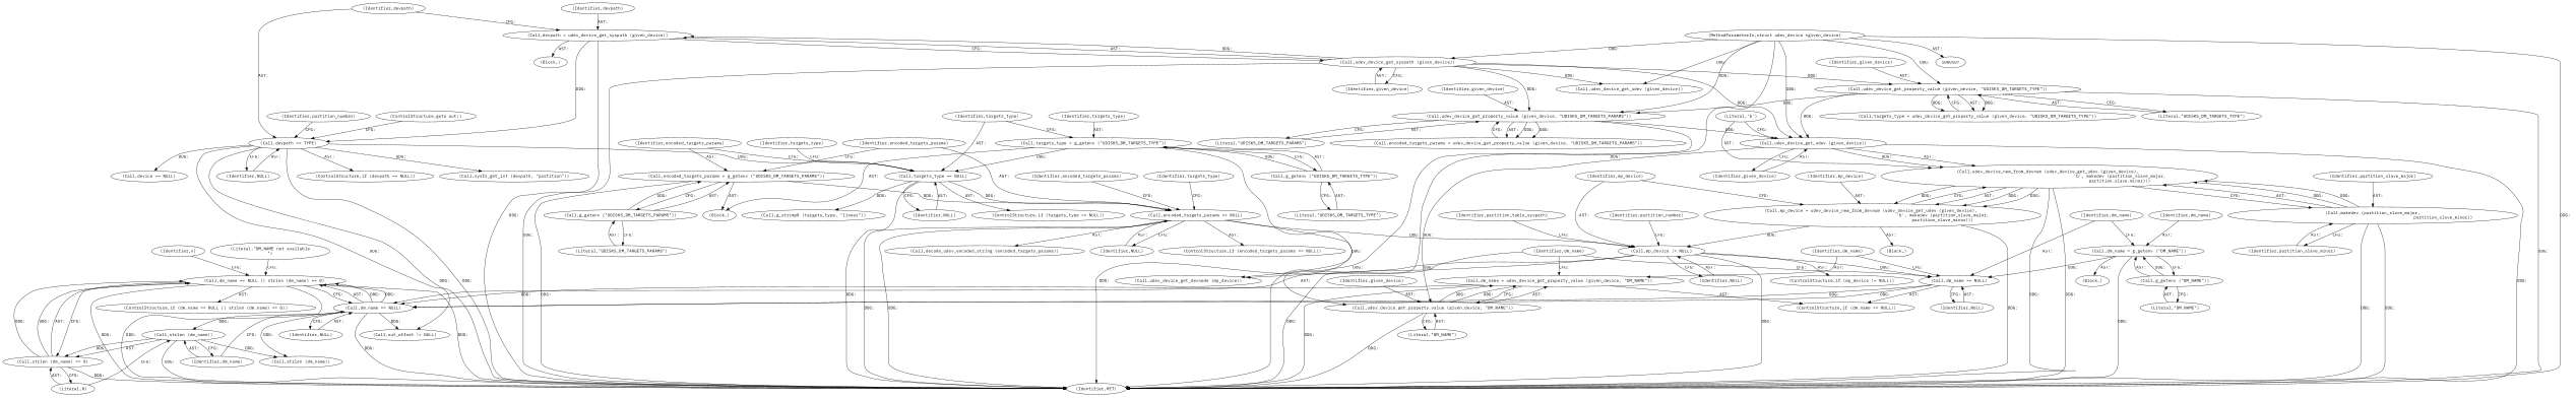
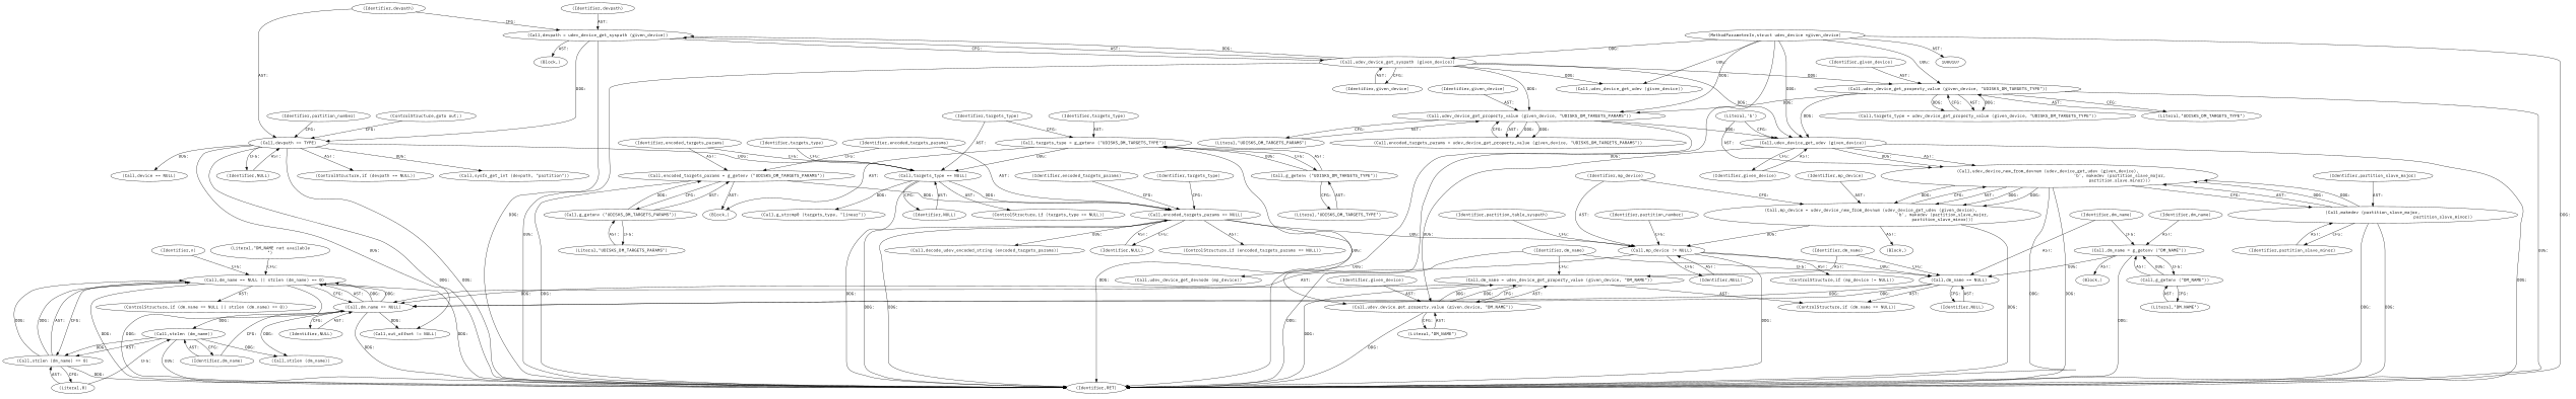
  digraph {
    fontname="IBM Plex Mono"
    node [fontname="IBM Plex Mono"]
    edge [fontname="IBM Plex Mono"]
    n1 [label="(Call,dm_name == NULL || strlen (dm_name) == 0)"]
    n2 [label="(Call,dm_name == NULL)"]
    n3 [label="(Call,strlen (dm_name) == 0)"]
    n4 [label="(Identifier,RET)"]
    n5 [label="(ControlStructure,if (dm_name == NULL || strlen (dm_name) == 0))"]
    n6 [label="(Call,strlen (dm_name))"]
    n7 [label="(Identifier,NULL)"]
    n8 [label="(Call,strlen (dm_name))"]
    n9 [label="(Call,out_offset != NULL)"]
    n10 [label="(Literal,0)"]
    n11 [label="(Identifier,dm_name)"]
    n12 [label="(Call,dm_name == NULL)"]
    n13 [label="(Identifier,NULL)"]
    n14 [label="(ControlStructure,if (dm_name == NULL))"]
    n15 [label="(Call,dm_name = g_getenv (\"DM_NAME\"))"]
    n16 [label="(Call,g_getenv (\"DM_NAME\"))"]
    n17 [label="(Block,)"]
    n18 [label="(Literal,\"DM_NAME\")"]
    n19 [label="(Call,mp_device != NULL)"]
    n20 [label="(Call,udev_device_get_devnode (mp_device))"]
    n21 [label="(Identifier,NULL)"]
    n22 [label="(ControlStructure,if (mp_device != NULL))"]
    n23 [label="(Call,mp_device = udev_device_new_from_devnum (udev_device_get_udev (given_device), \n                                                       'b', makedev (partition_slave_major,\n                                                       partition_slave_minor)))"]
    n24 [label="(Call,udev_device_new_from_devnum (udev_device_get_udev (given_device), \n                                                       'b', makedev (partition_slave_major,\n                                                       partition_slave_minor)))"]
    n25 [label="(Block,)"]
    n26 [label="(Call,makedev (partition_slave_major,\n                                                       partition_slave_minor))"]
    n27 [label="(Identifier,partition_slave_minor)"]
    n28 [label="(Call,udev_device_get_udev (given_device))"]
    n29 [label="(Call,udev_device_get_property_value (given_device, \"DM_NAME\"))"]
    n30 [label="(Identifier,given_device)"]
    n31 [label="(Call,dm_name = udev_device_get_property_value (given_device, \"DM_NAME\"))"]
    n32 [label="(Literal,\"DM_NAME\")"]
    n33 [label="(Call,udev_device_get_syspath (given_device))"]
    n34 [label="(Call,udev_device_get_property_value (given_device, \"UDISKS_DM_TARGETS_PARAMS\"))"]
    n35 [label="(Call,udev_device_get_property_value (given_device, \"UDISKS_DM_TARGETS_TYPE\"))"]
    n36 [label="(Call,devpath = udev_device_get_syspath (given_device))"]
    n37 [label="(Identifier,given_device)"]
    n38 [label="(Call,udev_device_get_udev (given_device))"]
    n39 [label="(Literal,\"UDISKS_DM_TARGETS_PARAMS\")"]
    n40 [label="(Call,encoded_targets_params = udev_device_get_property_value (given_device, \"UDISKS_DM_TARGETS_PARAMS\"))"]
    n41 [label="(Literal,\"UDISKS_DM_TARGETS_TYPE\")"]
    n42 [label="(Call,targets_type = udev_device_get_property_value (given_device, \"UDISKS_DM_TARGETS_TYPE\"))"]
    n43 [label="(Call,devpath == TYPE)"]
    n44 [label="(Block,)"]
    n45 [label="(MethodParameterIn,struct udev_device *given_device)"]
    1000107
    n47 [label="(Call,encoded_targets_params == NULL)"]
    n48 [label="(Call,decode_udev_encoded_string (encoded_targets_params))"]
    n49 [label="(Identifier,NULL)"]
    n50 [label="(ControlStructure,if (encoded_targets_params == NULL))"]
    n51 [label="(Call,encoded_targets_params = g_getenv (\"UDISKS_DM_TARGETS_PARAMS\"))"]
    n52 [label="(Call,g_getenv (\"UDISKS_DM_TARGETS_PARAMS\"))"]
    n53 [label="(Block,)"]
    n54 [label="(Literal,\"UDISKS_DM_TARGETS_PARAMS\")"]
    n55 [label="(Call,targets_type == NULL)"]
    n56 [label="(Call,g_strcmp0 (targets_type, \"linear\"))"]
    n57 [label="(ControlStructure,if (targets_type == NULL))"]
    n58 [label="(Identifier,NULL)"]
    n59 [label="(Call,targets_type = g_getenv (\"UDISKS_DM_TARGETS_TYPE\"))"]
    n60 [label="(Call,g_getenv (\"UDISKS_DM_TARGETS_TYPE\"))"]
    n61 [label="(Literal,\"UDISKS_DM_TARGETS_TYPE\")"]
    n62 [label="(ControlStructure,if (devpath == NULL))"]
    n63 [label="(Call,sysfs_get_int (devpath, \"partition\"))"]
    n64 [label="(Identifier,NULL)"]
    n65 [label="(Call,device == NULL)"]
    n66 [label="(Identifier,partition_slave_major)"]
    n67 [label="(Identifier,n)"]
    n68 [label="(Identifier,targets_type)"]
    n69 [label="(Identifier,encoded_targets_params)"]
    n70 [label="(Identifier,given_device)"]
    n71 [label="(Identifier,dm_name)"]
    n72 [label="(Identifier,partition_number)"]
    n73 [label="(Identifier,mp_device)"]
    n74 [label="(Identifier,encoded_targets_params)"]
    n75 [label="(Identifier,devpath)"]
    n76 [label="(Identifier,targets_type)"]
    n77 [label="(Identifier,partition_number)"]
    n78 [label="(Literal,\"DM_NAME not available\n\")"]
    n79 [label="(Identifier,targets_type)"]
    n80 [label="(Identifier,dm_name)"]
    n81 [label="(ControlStructure,goto out;)"]
    n82 [label="(Identifier,dm_name)"]
    n83 [label="(Identifier,partition_table_syspath)"]
    n84 [label="(Identifier,given_device)"]
    n85 [label="(Identifier,encoded_targets_params)"]
    n86 [label="(Identifier,devpath)"]
    n87 [label="(Literal,'b')"]
    n88 [label="(Identifier,targets_type)"]
    n89 [label="(Identifier,dm_name)"]
    n90 [label="(Identifier,mp_device)"]
    n91 [label="(Identifier,given_device)"]
    n1 -> n2 [label="CFG: "]
    n1 -> n3 [label="CFG: "]
    n1 -> n4 [label="DDG: "]
    n1 -> n4 [label="DDG: "]
    n1 -> n4 [label="DDG: "]
    n1 -> n5 [label="AST: "]
    n2 -> n1 [label="AST: "]
    n2 -> n1 [label="DDG: "]
    n2 -> n1 [label="DDG: "]
    n2 -> n4 [label="DDG: "]
    n2 -> n6 [label="DDG: "]
    n2 -> n7 [label="CFG: "]
    n2 -> n8 [label="DDG: "]
    n2 -> n9 [label="DDG: "]
    n3 -> n1 [label="AST: "]
    n3 -> n1 [label="DDG: "]
    n3 -> n1 [label="DDG: "]
    n3 -> n4 [label="DDG: "]
    n3 -> n10 [label="CFG: "]
    n6 -> n3 [label="AST: "]
    n6 -> n3 [label="DDG: "]
    n6 -> n4 [label="DDG: "]
    n6 -> n8 [label="DDG: "]
    n6 -> n11 [label="CFG: "]
    n7 -> n2 [label="AST: "]
    n10 -> n3 [label="AST: "]
    n10 -> n6 [label="CFG: "]
    n11 -> n2 [label="CFG: "]
    n11 -> n6 [label="AST: "]
    n12 -> n2 [label="DDG: "]
    n12 -> n2 [label="DDG: "]
    n12 -> n13 [label="CFG: "]
    n12 -> n14 [label="AST: "]
    n13 -> n12 [label="AST: "]
    n15 -> n4 [label="DDG: "]
    n15 -> n12 [label="DDG: "]
    n15 -> n16 [label="CFG: "]
    n15 -> n17 [label="AST: "]
    n16 -> n15 [label="AST: "]
    n16 -> n15 [label="DDG: "]
    n16 -> n18 [label="CFG: "]
    n18 -> n16 [label="AST: "]
    n19 -> n4 [label="DDG: "]
    n19 -> n4 [label="DDG: "]
    n19 -> n12 [label="DDG: "]
-   n19 -> n20 [label="DDG: "]
    n19 -> n21 [label="CFG: "]
    n19 -> n22 [label="AST: "]
    n21 -> n19 [label="AST: "]
    n23 -> n4 [label="DDG: "]
    n23 -> n19 [label="DDG: "]
    n23 -> n24 [label="CFG: "]
    n23 -> n25 [label="AST: "]
    n24 -> n4 [label="DDG: "]
    n24 -> n4 [label="DDG: "]
    n24 -> n23 [label="AST: "]
    n24 -> n23 [label="DDG: "]
    n24 -> n23 [label="DDG: "]
    n24 -> n23 [label="DDG: "]
    n24 -> n26 [label="CFG: "]
    n26 -> n4 [label="DDG: "]
    n26 -> n4 [label="DDG: "]
    n26 -> n24 [label="AST: "]
    n26 -> n24 [label="DDG: "]
    n26 -> n24 [label="DDG: "]
    n26 -> n27 [label="CFG: "]
    n27 -> n26 [label="AST: "]
    n28 -> n4 [label="DDG: "]
    n28 -> n24 [label="AST: "]
    n28 -> n24 [label="DDG: "]
    n28 -> n29 [label="DDG: "]
    n28 -> n30 [label="CFG: "]
    n29 -> n4 [label="DDG: "]
    n29 -> n31 [label="AST: "]
    n29 -> n31 [label="DDG: "]
    n29 -> n31 [label="DDG: "]
    n29 -> n32 [label="CFG: "]
    n30 -> n28 [label="AST: "]
    n31 -> n2 [label="DDG: "]
    n31 -> n4 [label="DDG: "]
    n31 -> n14 [label="AST: "]
    n31 -> n29 [label="CFG: "]
    n32 -> n29 [label="AST: "]
    n33 -> n4 [label="DDG: "]
    n33 -> n28 [label="DDG: "]
    n33 -> n34 [label="DDG: "]
    n33 -> n35 [label="DDG: "]
    n33 -> n36 [label="AST: "]
    n33 -> n36 [label="DDG: "]
    n33 -> n37 [label="CFG: "]
    n33 -> n38 [label="DDG: "]
    n34 -> n4 [label="DDG: "]
    n34 -> n28 [label="DDG: "]
    n34 -> n39 [label="CFG: "]
    n34 -> n40 [label="AST: "]
    n34 -> n40 [label="DDG: "]
    n34 -> n40 [label="DDG: "]
    n35 -> n4 [label="DDG: "]
    n35 -> n28 [label="DDG: "]
    n35 -> n34 [label="DDG: "]
    n35 -> n41 [label="CFG: "]
    n35 -> n42 [label="AST: "]
    n35 -> n42 [label="DDG: "]
    n35 -> n42 [label="DDG: "]
    n36 -> n4 [label="DDG: "]
    n36 -> n33 [label="CFG: "]
    n36 -> n43 [label="DDG: "]
    n36 -> n44 [label="AST: "]
    n37 -> n33 [label="AST: "]
    n39 -> n34 [label="AST: "]
    n40 -> n34 [label="CFG: "]
    n41 -> n35 [label="AST: "]
    n42 -> n35 [label="CFG: "]
    n43 -> n4 [label="DDG: "]
    n43 -> n4 [label="DDG: "]
    n43 -> n9 [label="DDG: "]
    n43 -> n55 [label="DDG: "]
    n43 -> n62 [label="AST: "]
    n43 -> n63 [label="DDG: "]
    n43 -> n64 [label="CFG: "]
    n43 -> n65 [label="DDG: "]
    n45 -> n4 [label="DDG: "]
    n45 -> n28 [label="DDG: "]
    n45 -> n29 [label="DDG: "]
    n45 -> n33 [label="DDG: "]
    n45 -> n34 [label="DDG: "]
    n45 -> n35 [label="DDG: "]
    n45 -> n38 [label="DDG: "]
    n45 -> 1000107 [label="AST: "]
    n47 -> n4 [label="DDG: "]
    n47 -> n4 [label="DDG: "]
    n47 -> n19 [label="DDG: "]
    n47 -> n20 [label="DDG: "]
-   n47 -> n48 [label="AST: "]
+   n47 -> n48 [label="DDG: "]
    n47 -> n49 [label="CFG: "]
    n47 -> n50 [label="AST: "]
    n49 -> n47 [label="AST: "]
    n51 -> n4 [label="DDG: "]
    n51 -> n47 [label="DDG: "]
    n51 -> n52 [label="CFG: "]
    n51 -> n53 [label="AST: "]
    n52 -> n51 [label="AST: "]
    n52 -> n51 [label="DDG: "]
    n52 -> n54 [label="CFG: "]
    n54 -> n52 [label="AST: "]
    n55 -> n4 [label="DDG: "]
    n55 -> n47 [label="DDG: "]
    n55 -> n56 [label="DDG: "]
    n55 -> n57 [label="AST: "]
    n55 -> n58 [label="CFG: "]
    n58 -> n55 [label="AST: "]
    n59 -> n4 [label="DDG: "]
    n59 -> n53 [label="AST: "]
    n59 -> n55 [label="DDG: "]
    n59 -> n60 [label="CFG: "]
    n60 -> n59 [label="AST: "]
    n60 -> n59 [label="DDG: "]
    n60 -> n61 [label="CFG: "]
    n61 -> n60 [label="AST: "]
    n64 -> n43 [label="AST: "]
    n66 -> n26 [label="AST: "]
    n67 -> n1 [label="CFG: "]
    n68 -> n59 [label="AST: "]
    n69 -> n47 [label="CFG: "]
    n70 -> n35 [label="AST: "]
    n71 -> n15 [label="AST: "]
    n72 -> n19 [label="CFG: "]
    n73 -> n23 [label="AST: "]
    n74 -> n47 [label="AST: "]
    n74 -> n51 [label="CFG: "]
    n75 -> n36 [label="AST: "]
    n76 -> n47 [label="CFG: "]
    n77 -> n43 [label="CFG: "]
    n78 -> n1 [label="CFG: "]
    n79 -> n55 [label="CFG: "]
    n80 -> n2 [label="AST: "]
    n80 -> n12 [label="CFG: "]
    n80 -> n31 [label="CFG: "]
    n81 -> n43 [label="CFG: "]
    n82 -> n12 [label="AST: "]
    n82 -> n15 [label="CFG: "]
    n83 -> n19 [label="CFG: "]
    n84 -> n34 [label="AST: "]
    n85 -> n51 [label="AST: "]
    n85 -> n55 [label="CFG: "]
    n86 -> n36 [label="CFG: "]
    n86 -> n43 [label="AST: "]
    n87 -> n24 [label="AST: "]
    n87 -> n28 [label="CFG: "]
    n88 -> n55 [label="AST: "]
    n88 -> n59 [label="CFG: "]
    n89 -> n12 [label="CFG: "]
    n89 -> n31 [label="AST: "]
    n90 -> n19 [label="AST: "]
    n90 -> n23 [label="CFG: "]
    n91 -> n29 [label="AST: "]
  }
